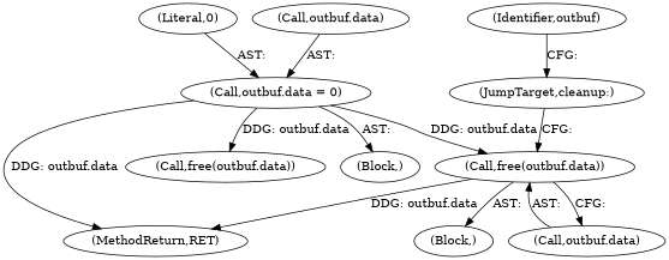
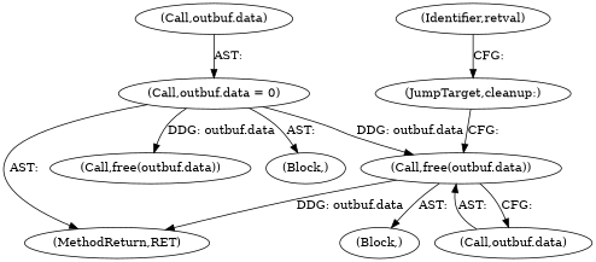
  digraph {
    n1 [label="(Call,free(outbuf.data))"]
    n2 [label="(Call,outbuf.data)"]
    n3 [label="(Block,)"]
    n4 [label="(MethodReturn,RET)"]
    n5 [label="(Call,outbuf.data = 0)"]
    n6 [label="(Call,free(outbuf.data))"]
    n7 [label="(Block,)"]
-   n8 [label="(Literal,0)"]
    n9 [label="(Call,outbuf.data)"]
-   n10 [label="(Identifier,outbuf)"]
+   n10 [label="(Identifier,retval)"]
    n11 [label="(JumpTarget,cleanup:)"]
    n1 -> n2 [label="CFG: "]
    n1 -> n3 [label="AST: "]
    n1 -> n4 [label="DDG: outbuf.data"]
    n2 -> n1 [label="AST: "]
    n5 -> n1 [label="DDG: outbuf.data"]
-   n5 -> n4 [label="DDG: outbuf.data"]
+   n5 -> n4 [label="AST: "]
    n5 -> n6 [label="DDG: outbuf.data"]
    n5 -> n7 [label="AST: "]
-   n8 -> n5 [label="AST: "]
    n9 -> n5 [label="AST: "]
    n10 -> n11 [label="CFG: "]
    n11 -> n1 [label="CFG: "]
  }
